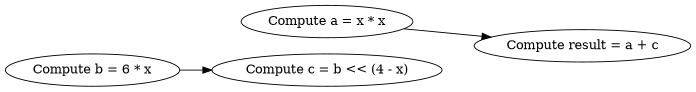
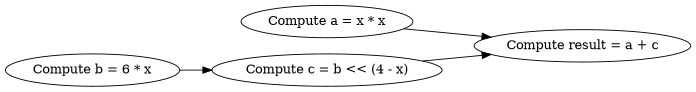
  digraph {
    rankdir=LR
    n1 [label="Compute a = x * x"]
    n2 [label="Compute result = a + c"]
    n3 [label="Compute b = 6 * x"]
    n4 [label="Compute c = b << (4 - x)"]
    n1 -> n2
    n3 -> n4
+   n4 -> n2
  }
